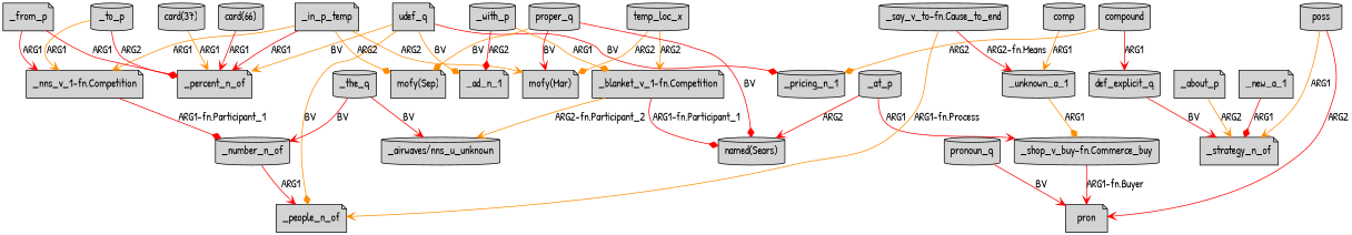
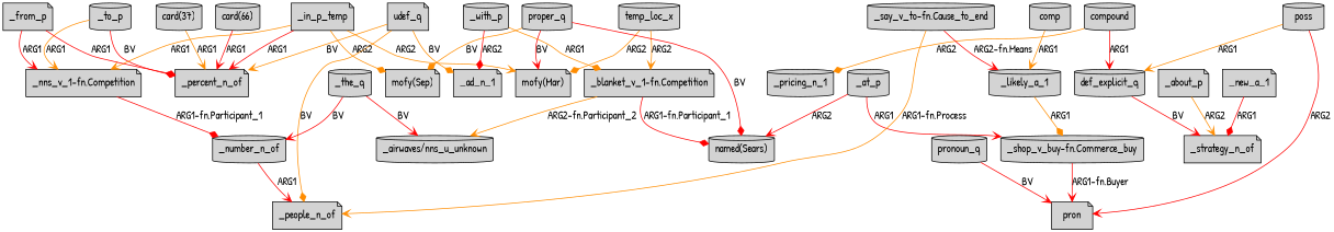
  digraph {
    fontname="Patrick Hand"
    node [fontname="Patrick Hand" shape=cylinder style=filled]
    edge [arrowhead=vee color=red fontname="Patrick Hand"]
    udef_q [shape=note]
    _people_n_of [shape=note]
    _pricing_n_1
    _ad_n_1 [shape=note]
    _percent_n_of [shape=note]
    _at_p
    "named(Sears)"
    "_shop_v_buy-fn.Commerce_buy"
    pron [shape=note]
    compound
    def_explicit_q
    _strategy_n_of [shape=note]
    _about_p [shape=note]
    _to_p
    n15 [label="_nns_v_1-fn.Competition" shape=note]
    _number_n_of
    _the_q
    "_airwaves/nns_u_unknown"
    "mofy(Mar)" [shape=note]
    temp_loc_x
    "_blanket_v_1-fn.Competition" [shape=note]
    "_say_v_to-fn.Cause_to_end"
-   _likely_a_1 [label=_unknown_a_1]
+   _likely_a_1
    _in_p_temp [shape=note]
    "mofy(Sep)" [shape=note]
    _with_p
    "card(37)"
    _from_p [shape=note]
    pronoun_q
    proper_q
    poss
    comp
    "card(66)"
    _new_a_1 [shape=note]
    udef_q -> _people_n_of [arrowhead=diamond color=darkorange label=BV]
-   udef_q -> _pricing_n_1 [arrowhead=diamond label=BV]
    udef_q -> _ad_n_1 [arrowhead=diamond color=darkorange label=BV]
    udef_q -> _percent_n_of [color=darkorange label=BV]
    _at_p -> "named(Sears)" [label=ARG2]
    _at_p -> "_shop_v_buy-fn.Commerce_buy" [label=ARG1]
    "_shop_v_buy-fn.Commerce_buy" -> pron [label="ARG1-fn.Buyer"]
    compound -> _pricing_n_1 [arrowhead=diamond color=darkorange label=ARG2]
    compound -> def_explicit_q [label=ARG1]
    def_explicit_q -> _strategy_n_of [label=BV]
    _about_p -> _strategy_n_of [color=darkorange label=ARG2]
-   _to_p -> _percent_n_of [arrowhead=diamond label=ARG2]
+   _to_p -> _percent_n_of [arrowhead=diamond label=BV]
    _to_p -> n15 [color=darkorange label=ARG1]
    n15 -> _number_n_of [arrowhead=diamond label="ARG1-fn.Participant_1"]
    _number_n_of -> _people_n_of [label=ARG1]
    _the_q -> _number_n_of [label=BV]
    _the_q -> "_airwaves/nns_u_unknown" [label=BV]
    temp_loc_x -> "mofy(Mar)" [arrowhead=diamond color=darkorange label=ARG2]
    temp_loc_x -> "_blanket_v_1-fn.Competition" [color=darkorange label=ARG2]
    "_blanket_v_1-fn.Competition" -> "named(Sears)" [arrowhead=diamond label="ARG1-fn.Participant_1"]
    "_blanket_v_1-fn.Competition" -> "_airwaves/nns_u_unknown" [color=darkorange label="ARG2-fn.Participant_2"]
    "_say_v_to-fn.Cause_to_end" -> _people_n_of [color=darkorange label="ARG1-fn.Process"]
    "_say_v_to-fn.Cause_to_end" -> _likely_a_1 [label="ARG2-fn.Means"]
    _likely_a_1 -> "_shop_v_buy-fn.Commerce_buy" [arrowhead=diamond color=darkorange label=ARG1]
    _in_p_temp -> _percent_n_of [label=ARG1]
    _in_p_temp -> n15 [color=darkorange label=ARG1]
    _in_p_temp -> "mofy(Mar)" [color=darkorange label=ARG2]
    _in_p_temp -> "mofy(Sep)" [arrowhead=diamond color=darkorange label=ARG2]
    _with_p -> _ad_n_1 [arrowhead=diamond label=ARG2]
    _with_p -> "_blanket_v_1-fn.Competition" [arrowhead=diamond color=darkorange label=ARG1]
    "card(37)" -> _percent_n_of [color=darkorange label=ARG1]
    _from_p -> _percent_n_of [arrowhead=diamond label=ARG1]
    _from_p -> n15 [label=ARG1]
    pronoun_q -> pron [label=BV]
    proper_q -> "named(Sears)" [arrowhead=diamond label=BV]
    proper_q -> "mofy(Mar)" [label=BV]
    proper_q -> "mofy(Sep)" [arrowhead=diamond color=darkorange label=BV]
    poss -> pron [label=ARG2]
-   poss -> _strategy_n_of [color=darkorange label=ARG1]
+   poss -> def_explicit_q [color=darkorange label=ARG1]
    comp -> _likely_a_1 [color=darkorange label=ARG1]
    "card(66)" -> _percent_n_of [label=ARG1]
    _new_a_1 -> _strategy_n_of [arrowhead=diamond label=ARG1]
  }
